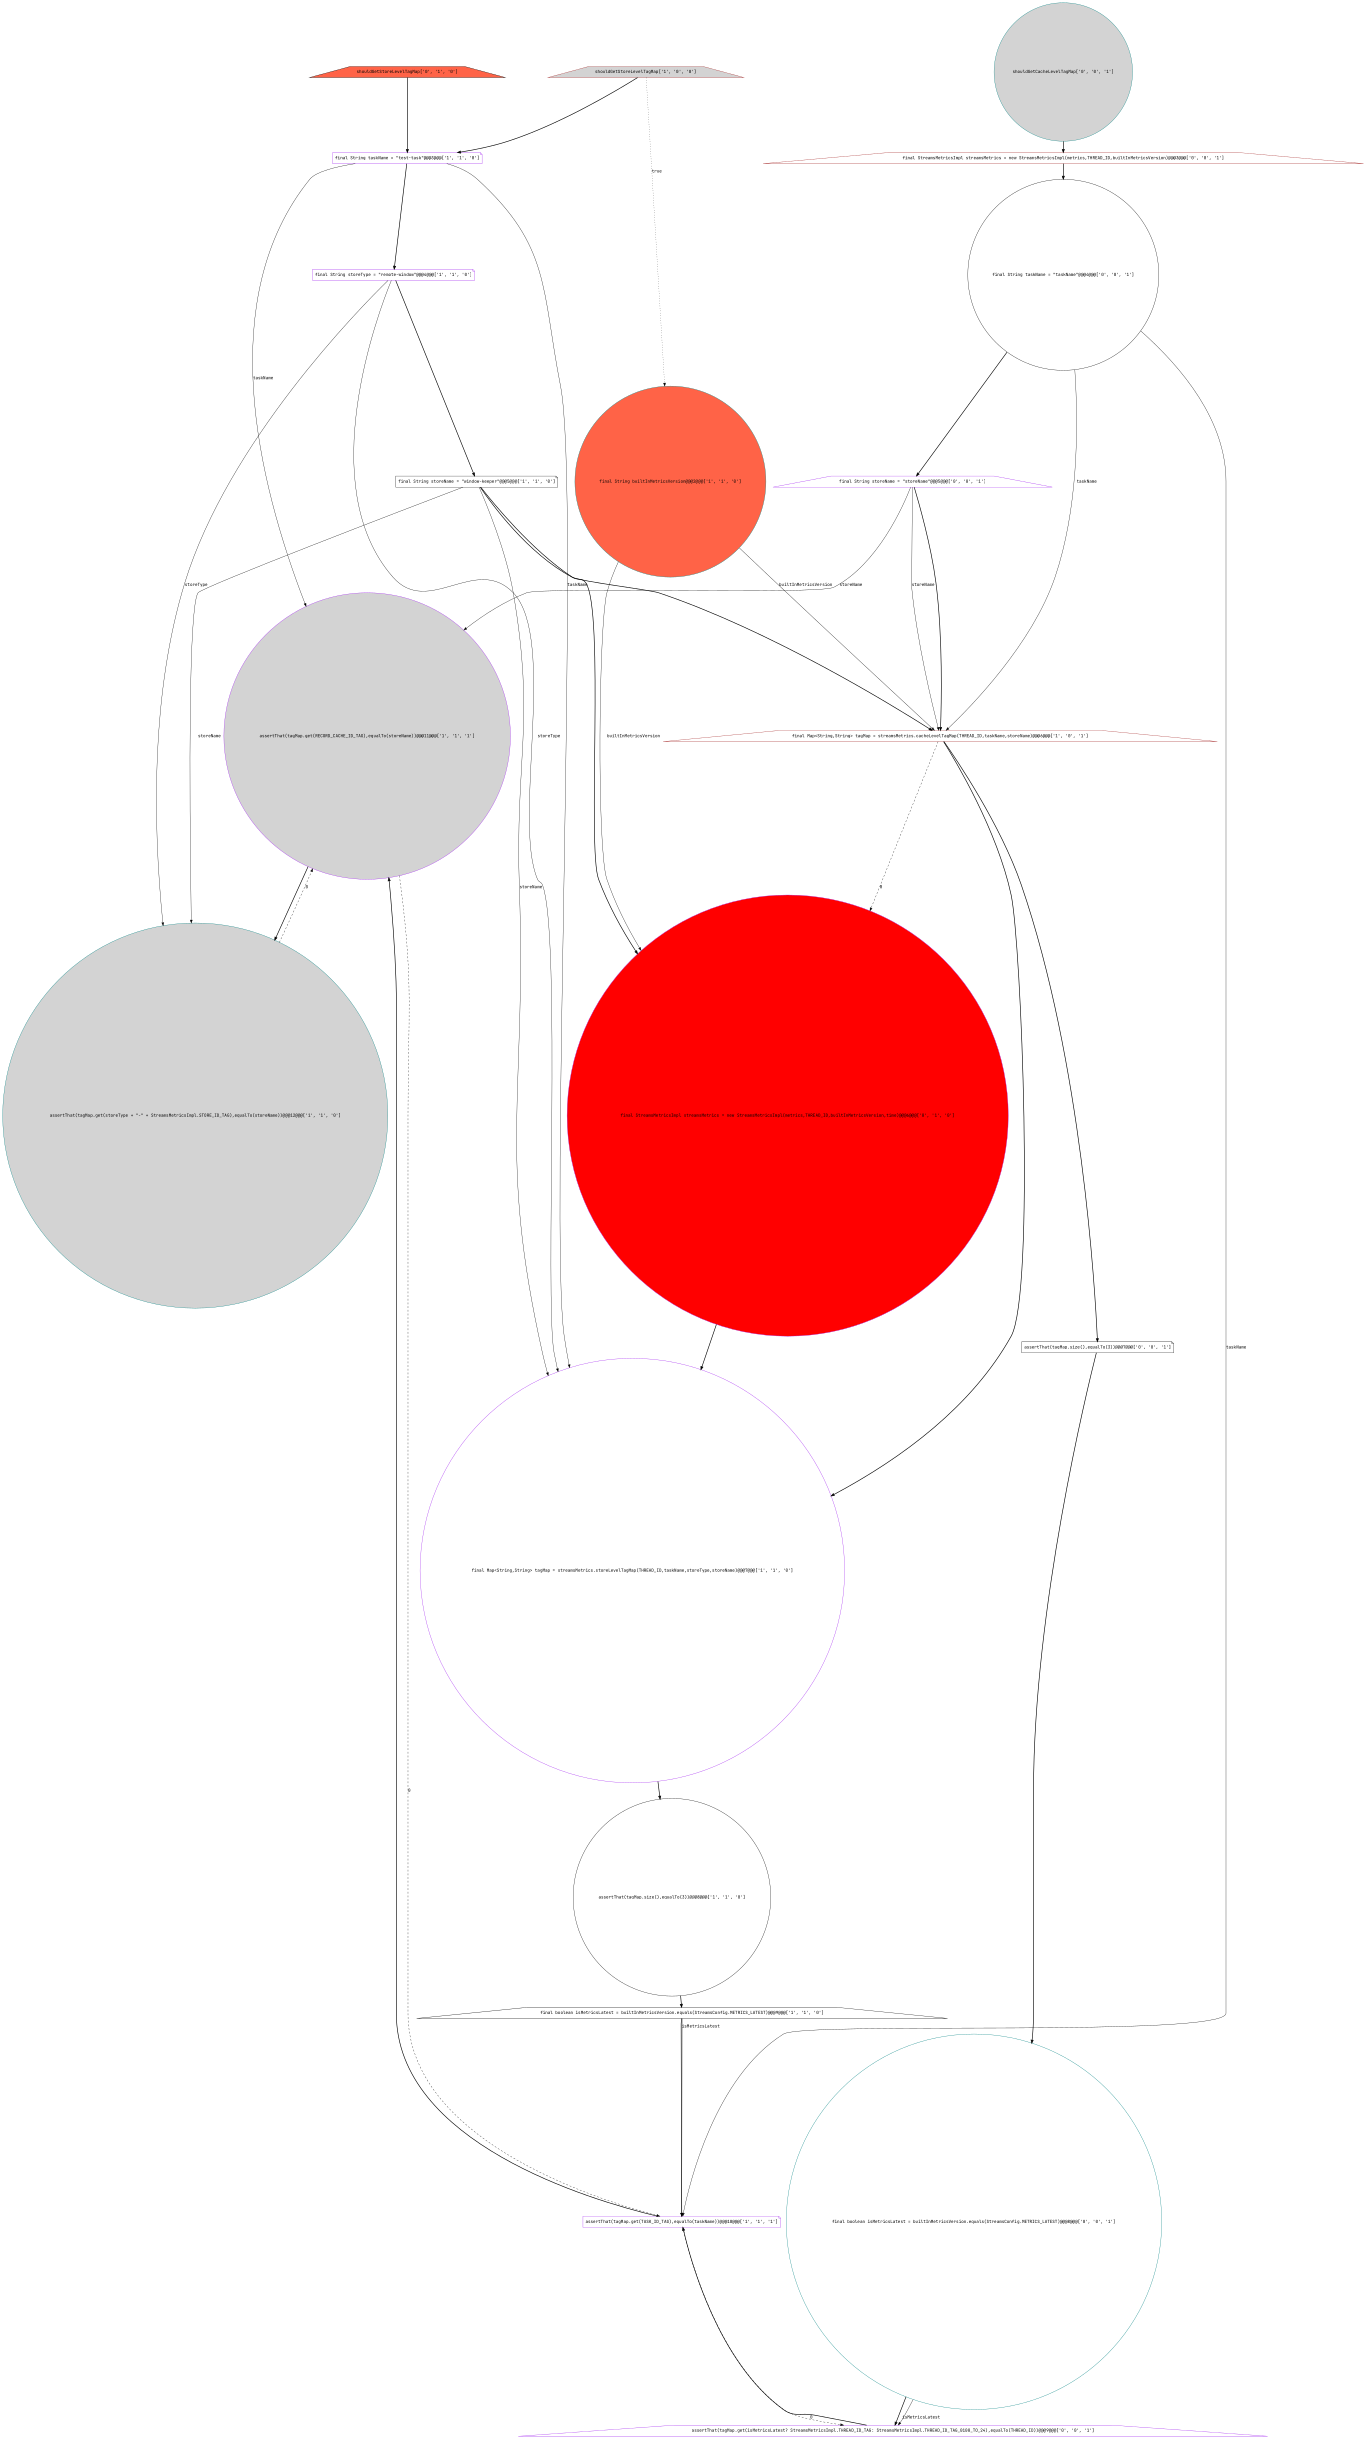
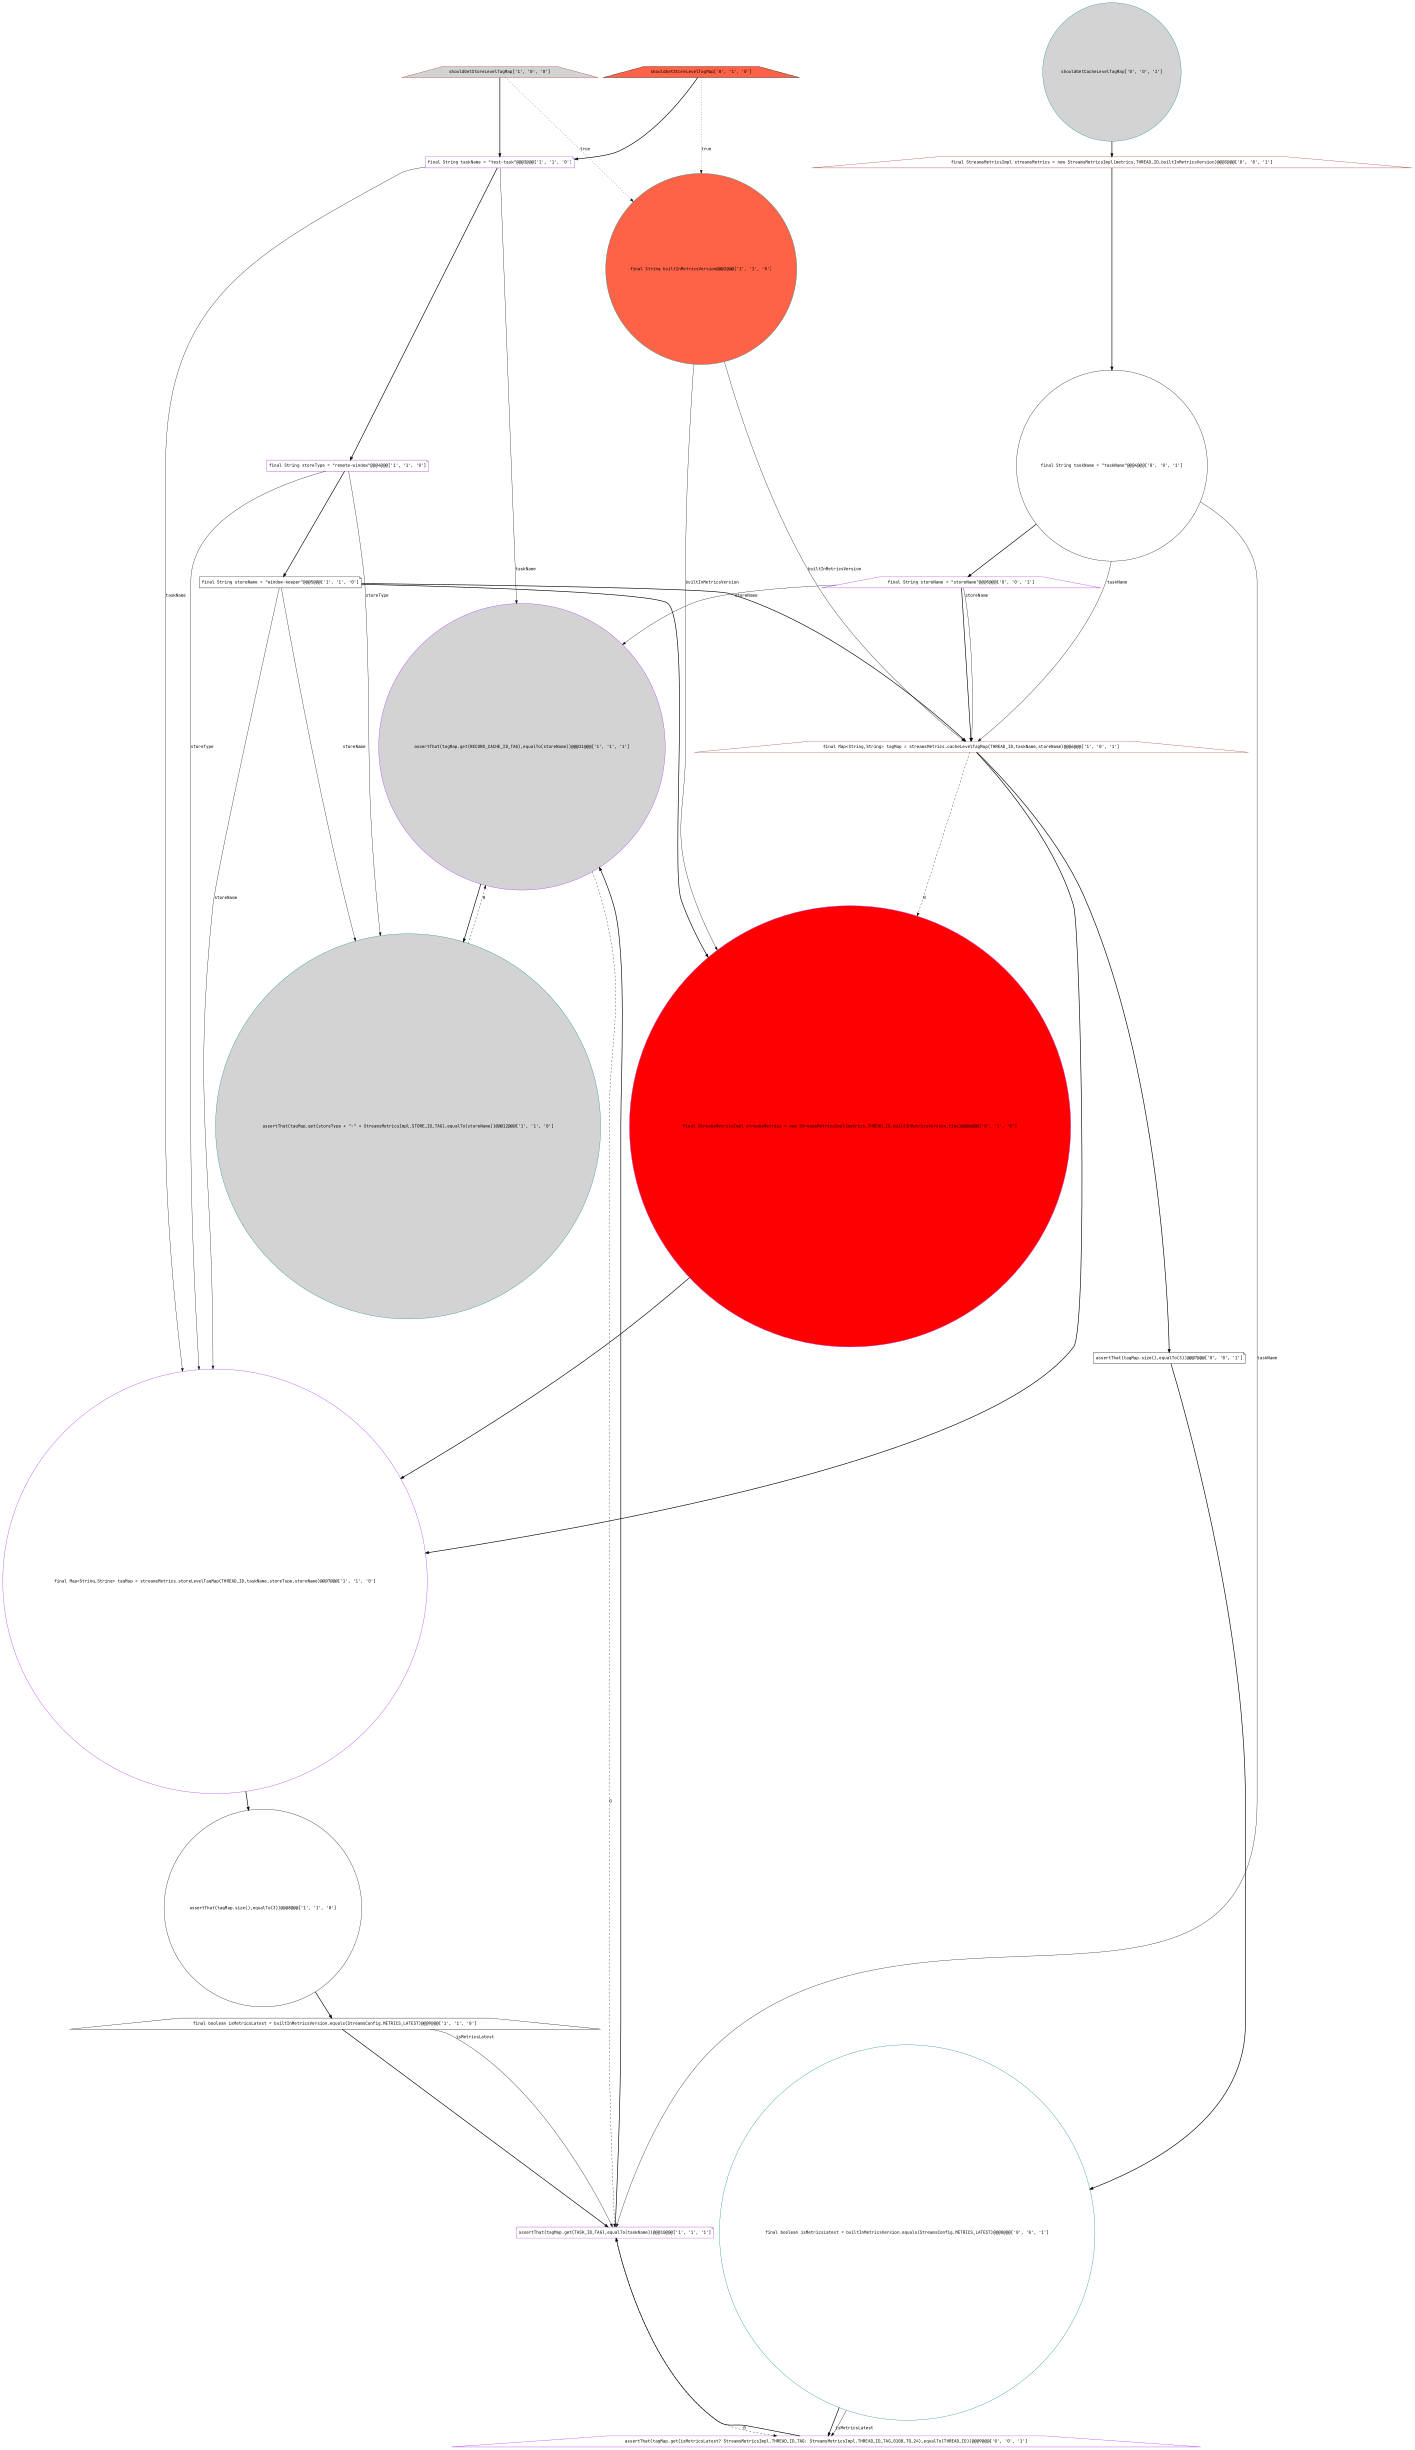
  digraph {
    fontname="JetBrains Mono"
    node [color=purple fillcolor=white fontname="JetBrains Mono" shape=circle style=filled]
    edge [fontname="JetBrains Mono" style=bold]
    n1 [fillcolor=lightgray label="assertThat(tagMap.get(RECORD_CACHE_ID_TAG),equalTo(storeName))@@@11@@@['1', '1', '1']"]
    n2 [label="assertThat(tagMap.get(TASK_ID_TAG),equalTo(taskName))@@@10@@@['1', '1', '1']" shape=note]
    n3 [color=teal fillcolor=lightgray label="assertThat(tagMap.get(storeType + \"-\" + StreamsMetricsImpl.STORE_ID_TAG),equalTo(storeName))@@@12@@@['1', '1', '0']"]
    n4 [label="assertThat(tagMap.get(isMetricsLatest? StreamsMetricsImpl.THREAD_ID_TAG: StreamsMetricsImpl.THREAD_ID_TAG_0100_TO_24),equalTo(THREAD_ID))@@@9@@@['0', '0', '1']" shape=trapezium]
    n5 [color=black label="final boolean isMetricsLatest = builtInMetricsVersion.equals(StreamsConfig.METRICS_LATEST)@@@9@@@['1', '1', '0']" shape=trapezium]
    n6 [color=black label="assertThat(tagMap.size(),equalTo(3))@@@7@@@['0', '0', '1']" shape=note]
    n7 [color=teal label="final boolean isMetricsLatest = builtInMetricsVersion.equals(StreamsConfig.METRICS_LATEST)@@@8@@@['0', '0', '1']"]
    n8 [color=brown fillcolor=lightgray label="shouldGetStoreLevelTagMap['1', '0', '0']" shape=trapezium]
    n9 [color=teal fillcolor=tomato label="final String builtInMetricsVersion@@@2@@@['1', '1', '0']"]
    n10 [label="final String taskName = \"test-task\"@@@3@@@['1', '1', '0']" shape=note]
    n11 [fillcolor=red label="final StreamsMetricsImpl streamsMetrics = new StreamsMetricsImpl(metrics,THREAD_ID,builtInMetricsVersion,time)@@@6@@@['0', '1', '0']"]
    n12 [color=brown label="final Map<String,String> tagMap = streamsMetrics.cacheLevelTagMap(THREAD_ID,taskName,storeName)@@@6@@@['1', '0', '1']" shape=trapezium]
    n13 [label="final Map<String,String> tagMap = streamsMetrics.storeLevelTagMap(THREAD_ID,taskName,storeType,storeName)@@@7@@@['1', '1', '0']"]
    n14 [label="final String storeType = \"remote-window\"@@@4@@@['1', '1', '0']" shape=note]
    n15 [color=black label="final String storeName = \"window-keeper\"@@@5@@@['1', '1', '0']" shape=note]
    n16 [color=black label="assertThat(tagMap.size(),equalTo(3))@@@8@@@['1', '1', '0']"]
    n17 [color=brown label="final StreamsMetricsImpl streamsMetrics = new StreamsMetricsImpl(metrics,THREAD_ID,builtInMetricsVersion)@@@3@@@['0', '0', '1']" shape=trapezium]
    n18 [color=black label="final String taskName = \"taskName\"@@@4@@@['0', '0', '1']"]
    n19 [label="final String storeName = \"storeName\"@@@5@@@['0', '0', '1']" shape=trapezium]
    n20 [color=teal fillcolor=lightgray label="shouldGetCacheLevelTagMap['0', '0', '1']"]
    n21 [color=black fillcolor=tomato label="shouldGetStoreLevelTagMap['0', '1', '0']" shape=trapezium]
    n1 -> n2 [label=0 style=dashed]
    n1 -> n3
    n2 -> n1
    n2 -> n4 [label=0 style=dashed]
    n3 -> n1 [label=0 style=dashed]
    n4 -> n2
    n5 -> n2 [label=isMetricsLatest style=solid]
    n5 -> n2
    n6 -> n7
    n7 -> n4
    n7 -> n4 [label=isMetricsLatest style=solid]
    n8 -> n9 [label=true style=dotted]
    n8 -> n10
    n9 -> n11 [label=builtInMetricsVersion style=solid]
    n9 -> n12 [label=builtInMetricsVersion style=solid]
    n10 -> n1 [label=taskName style=solid]
    n10 -> n13 [label=taskName style=solid]
    n10 -> n14
    n11 -> n13
    n12 -> n6
    n12 -> n11 [label=0 style=dashed]
    n12 -> n13
    n13 -> n16
    n14 -> n3 [label=storeType style=solid]
    n14 -> n13 [label=storeType style=solid]
    n14 -> n15
    n15 -> n3 [label=storeName style=solid]
    n15 -> n11
    n15 -> n12
    n15 -> n13 [label=storeName style=solid]
    n16 -> n5
    n17 -> n18
    n18 -> n2 [label=taskName style=solid]
    n18 -> n12 [label=taskName style=solid]
    n18 -> n19
    n19 -> n1 [label=storeName style=solid]
    n19 -> n12
    n19 -> n12 [label=storeName style=solid]
    n20 -> n17
+   n21 -> n9 [label=true style=dotted]
    n21 -> n10
  }
